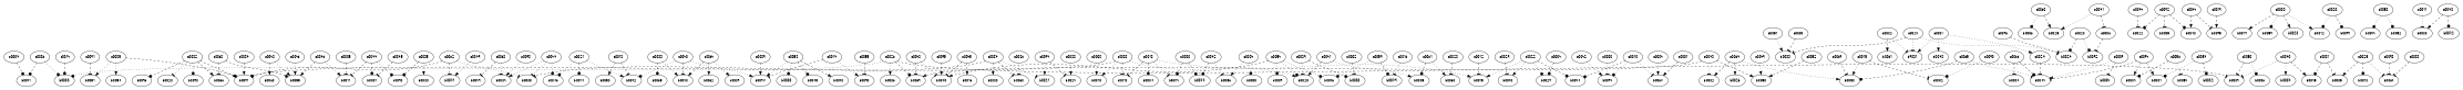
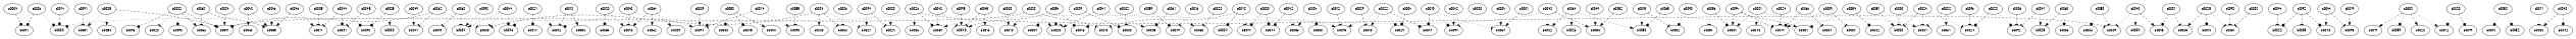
  digraph {
    fontname="Patrick Hand"
    node [fontname="Patrick Hand"]
    edge [arrowhead=normal fontname="Patrick Hand" style=dashed]
    a0086
    b0041
    b0003
    a0038
    b0020
    b0091
    b0010
    b0013
    a0067
    b0058
    b0082
    b0026
    a0092
    b0078
    b0005
    b0022
    a0043
    b0069
    b0070
    a0093
    b0064
    a0024
    b0033
    b0027
-   b0031 [label=b9031]
+   b0031
    a0085
    b0057
    b0051
    a0033
    b0048
    b0065
    a0037
    a0054
    b0009
    b0046
    a0098
    b0084
    a0048
    b0055
    b0068
    a0018
    n42 [label=b5014]
    b0087
    b0015
    a0076
    b0011
    a0040
    b0097
    b0042
    a0035
    b0083
    b0093
    a0031
    b0073
    b0034
    a0003
    b0012
    b0019
    b0059
    b0023
    a0053
    b0075
    b0043
    b0008
    a0047
    b0076
    b0030
    a0056
    b0054
    a0089
    a0044
    b0095
    a0051
    a0087
    b0021
    n76 [label=b0838]
    b0063
    a0005
    a0050
    b0036
    b0039
    a0028
    b0060
    a0058
    b0044
    b0052
    a0064
    b0062
    b0089
    a0014
    a0034
    b0056
    b0000
    a0079
    b0071
    a0068
    b0066
    a0027
    b0074
    a0070
    b0007
    b0045
    a0000
    a0032
    b0028
    b0098
    b0096
    a0006
    b0092
    a0029
    b0040
    a0094
    b0001
    a0055
    b0090
    a0065
    a0095
    a0021
    b0017
    a0046
    a0030
    b0077
    a0082
    b0061
    a0071
    b0025
    a0019
    a0022
    b0047
    b0029
    a0081
    b0085
    a0062
    a0049
    b0050
    a0060
    b0006
    a0078
    b0088
    b0072
    a0010
    b0094
    b0067
    a0066
    b0037
    a0084
    a0041
    b0035
    a0077
    b0081
    a0072
    a0097
    b0024
    a0090
    b0002
    a0017
    a0013
    b0053
    a0016
    b0079
    a0059
    a0023
    a0001
    a0052
    a0083
    a0075
    a0045
    b0016
    a0088
    a0008
    a0061
    a0063
    b0049
    a0004
    a0026
    b0086
-   a0069
    a0096
    a0080
    a0025
    b0018
    a0002
    b0080
    a0011
    a0057
    b0032
    a0020
    b0099
    a0042
    a0039
    a0091
    a0012
    a0073
    a0009
    b0004
    a0015
    a0036
    a0074
    a0007
    a0086 -> b0041 [arrowhead=dot]
    a0086 -> b0003 [arrowhead=dot style=dotted]
    a0038 -> b0020 [style=dotted]
    a0038 -> b0091 [arrowhead=tee]
    a0038 -> b0010 [style=dotted]
    a0038 -> b0013 [arrowhead=tee]
    a0067 -> b0058 [style=dotted]
    a0067 -> b0082
    a0067 -> b0026
    a0092 -> b0078 [arrowhead=dot]
    a0092 -> b0005 [arrowhead=tee]
    a0092 -> b0022 [arrowhead=dot]
    a0043 -> b0069 [arrowhead=tee]
    a0043 -> b0070 [arrowhead=tee style=dotted]
    a0093 -> b0064 [arrowhead=tee]
    a0024 -> b0033 [arrowhead=tee]
    a0024 -> b0027 [arrowhead=tee style=dotted]
    a0024 -> b0031 [arrowhead=tee style=dotted]
    a0085 -> b0091 [arrowhead=dot]
    a0085 -> b0057 [style=dotted]
    a0085 -> b0051 [style=dotted]
    a0033 -> b0048 [style=dotted]
    a0033 -> b0065 [arrowhead=dot]
    a0037 -> b0091
    a0054 -> b0020 [arrowhead=dot style=dotted]
    a0054 -> b0070
    a0054 -> b0009 [arrowhead=dot style=dotted]
    a0054 -> b0046 [arrowhead=dot style=dotted]
    a0098 -> b0084 [style=dotted]
    a0048 -> b0055 [style=dotted]
    a0048 -> b0068
    a0018 -> b0013 [arrowhead=tee]
    a0018 -> n42 [arrowhead=tee style=dotted]
    a0018 -> b0087 [arrowhead=dot]
    a0018 -> b0015 [style=dotted]
    a0076 -> b0055
    a0076 -> b0011 [style=dotted]
    a0040 -> b0048 [arrowhead=tee]
    a0040 -> b0097 [style=dotted]
    a0040 -> b0042 [arrowhead=dot style=dotted]
    a0035 -> b0083 [style=dotted]
    a0035 -> b0093 [arrowhead=dot]
    a0031 -> b0031 [style=dotted]
    a0031 -> b0073 [style=dotted]
-   a0031 -> a0027 [style=dotted]
+   a0031 -> b0034 [style=dotted]
    a0003 -> b0012 [style=dotted]
    a0003 -> b0019
    a0003 -> b0059 [arrowhead=dot style=dotted]
    a0003 -> b0023
    a0053 -> b0097 [style=dotted]
    a0053 -> b0075 [arrowhead=dot]
    a0053 -> b0043
    a0053 -> b0008 [arrowhead=dot style=dotted]
    a0047 -> b0084 [style=dotted]
    a0047 -> b0076 [arrowhead=dot style=dotted]
    a0047 -> b0030 [arrowhead=tee style=dotted]
    a0056 -> b0034 [arrowhead=dot]
    a0056 -> b0054 [arrowhead=tee style=dotted]
    a0089 -> b0097
    a0044 -> b0078
    a0044 -> b0095 [arrowhead=tee]
    a0051 -> b0033 [style=dotted]
    a0087 -> b0030 [arrowhead=tee]
    a0087 -> b0021 [arrowhead=tee style=dotted]
    a0087 -> n76
    a0087 -> b0063 [arrowhead=tee]
    a0005 -> b0011 [arrowhead=tee]
    a0050 -> b0036 [arrowhead=dot style=dotted]
    a0050 -> b0039 [arrowhead=tee]
    a0028 -> b0060 [arrowhead=tee]
    a0058 -> b0044 [arrowhead=dot style=dotted]
    a0058 -> b0052 [arrowhead=dot style=dotted]
    a0064 -> b0048
    a0064 -> b0062
    a0064 -> b0089 [style=dotted]
    a0014 -> b0003 [arrowhead=dot]
    a0034 -> b0056 [style=dotted]
    a0034 -> b0000 [arrowhead=dot style=dotted]
    a0079 -> b0071 [style=dotted]
    a0068 -> b0055 [arrowhead=dot]
    a0068 -> b0066 [arrowhead=tee]
    a0027 -> b0074 [arrowhead=tee]
    a0070 -> b0039 [arrowhead=tee style=dotted]
    a0070 -> b0007 [style=dotted]
    a0070 -> b0045
    a0000 -> b0033 [arrowhead=tee]
    a0032 -> b0091
    a0032 -> b0066
    a0032 -> b0028 [arrowhead=tee style=dotted]
    a0032 -> b0098 [arrowhead=dot style=dotted]
    a0032 -> b0096 [arrowhead=dot]
    a0006 -> b0092 [arrowhead=tee]
    a0029 -> b0040 [arrowhead=tee]
    a0094 -> b0034
    a0094 -> b0074 [arrowhead=tee]
    a0094 -> b0001
    a0055 -> b0090 [arrowhead=tee]
    a0065 -> b0058 [arrowhead=dot]
    a0065 -> b0074 [arrowhead=tee style=dotted]
    a0095 -> b0070
    a0021 -> b0042 [style=dotted]
    a0021 -> b0076 [arrowhead=dot style=dotted]
    a0021 -> b0017 [arrowhead=dot]
    a0046 -> b0055 [style=dotted]
    a0030 -> n42 [arrowhead=dot]
    a0030 -> b0077 [arrowhead=dot]
    a0082 -> b0031 [arrowhead=tee style=dotted]
    a0082 -> b0061
-   a0071 -> a0006 [arrowhead=tee]
+   a0071 -> b0092 [arrowhead=tee]
    a0071 -> b0025 [style=dotted]
    a0019 -> b0095
    a0022 -> b0015 [style=dotted]
    a0022 -> b0040 [style=dotted]
    a0022 -> b0047 [arrowhead=dot]
    a0022 -> b0029 [arrowhead=dot style=dotted]
    a0081 -> b0045 [arrowhead=dot]
    a0081 -> b0085 [arrowhead=tee]
    a0062 -> b0091 [arrowhead=dot]
    a0062 -> b0030 [arrowhead=tee style=dotted]
    a0062 -> b0071 [arrowhead=tee]
    a0049 -> b0050 [style=dotted]
    a0060 -> b0025
    a0060 -> b0006 [arrowhead=dot style=dotted]
    a0078 -> b0088
    a0078 -> b0072 [arrowhead=dot]
    a0010 -> b0047 [arrowhead=dot]
    a0010 -> b0094 [arrowhead=dot style=dotted]
    a0010 -> b0067 [arrowhead=tee style=dotted]
    a0066 -> b0074 [arrowhead=dot]
    a0066 -> b0037 [arrowhead=tee]
    a0084 -> b0067 [style=dotted]
    a0041 -> b0020
    a0041 -> b0035 [style=dotted]
    a0077 -> b0011 [arrowhead=tee]
    a0077 -> b0093 [arrowhead=dot style=dotted]
    a0077 -> b0081 [arrowhead=dot]
    a0072 -> b0056 [arrowhead=tee style=dotted]
    a0072 -> b0077 [arrowhead=dot]
    a0097 -> b0021 [style=dotted]
    a0097 -> b0024 [arrowhead=tee]
    a0090 -> b0002 [arrowhead=dot style=dotted]
    a0017 -> b0097 [arrowhead=tee]
    a0017 -> b0090 [style=dotted]
    a0013 -> b0042 [arrowhead=tee]
    a0013 -> b0053
    a0016 -> b0079 [arrowhead=tee style=dotted]
    a0059 -> b0046 [arrowhead=dot style=dotted]
    a0059 -> b0079 [arrowhead=dot]
    a0023 -> b0027 [arrowhead=dot]
    a0023 -> b0092 [arrowhead=dot style=dotted]
    a0001 -> b0067
    a0052 -> b0050
    a0083 -> b0064 [arrowhead=tee]
    a0075 -> b0081 [arrowhead=tee]
    a0045 -> b0070 [arrowhead=tee]
    a0045 -> b0016
    a0088 -> b0024 [style=dotted]
    a0008 -> b0010 [style=dotted]
    a0061 -> b0060 [style=dotted]
    a0061 -> b0035 [arrowhead=dot]
    a0063 -> b0084 [arrowhead=tee style=dotted]
    a0063 -> b0049 [arrowhead=tee]
    a0004 -> b0029 [arrowhead=dot]
    a0026 -> b0003 [arrowhead=dot style=dotted]
    a0026 -> b0069 [arrowhead=dot]
    a0026 -> b0039 [arrowhead=tee]
    a0026 -> b0086 [style=dotted]
-   a0069 -> b0058 [arrowhead=tee]
    a0096 -> b0027 [arrowhead=tee]
    a0080 -> b0094 [arrowhead=tee style=dotted]
    a0025 -> b0064 [arrowhead=tee style=dotted]
    a0025 -> b0085
    a0025 -> b0018 [arrowhead=dot]
    a0002 -> b0080 [arrowhead=tee]
    a0011 -> b0088 [arrowhead=tee style=dotted]
    a0057 -> b0001 [arrowhead=dot style=dotted]
    a0057 -> b0032 [arrowhead=dot]
    a0020 -> b0012 [arrowhead=dot style=dotted]
    a0020 -> b0099 [arrowhead=dot]
    a0042 -> b0094 [style=dotted]
    a0039 -> b0020 [arrowhead=tee style=dotted]
    a0039 -> b0080 [arrowhead=dot]
    a0091 -> b0051 [arrowhead=tee]
    a0012 -> b0015 [arrowhead=tee]
    a0073 -> b0082 [arrowhead=tee style=dotted]
-   a0073 -> b0069
+   a0073 -> b0069 [style=dotted]
    a0073 -> b0050
    a0009 -> b0074 [style=dotted]
    a0009 -> b0004 [arrowhead=tee]
    a0015 -> b0058 [style=dotted]
    a0015 -> b0002 [arrowhead=tee]
    a0036 -> b0063 [arrowhead=tee style=dotted]
    a0074 -> b0022 [arrowhead=tee]
    a0007 -> b0041 [arrowhead=dot]
  }
